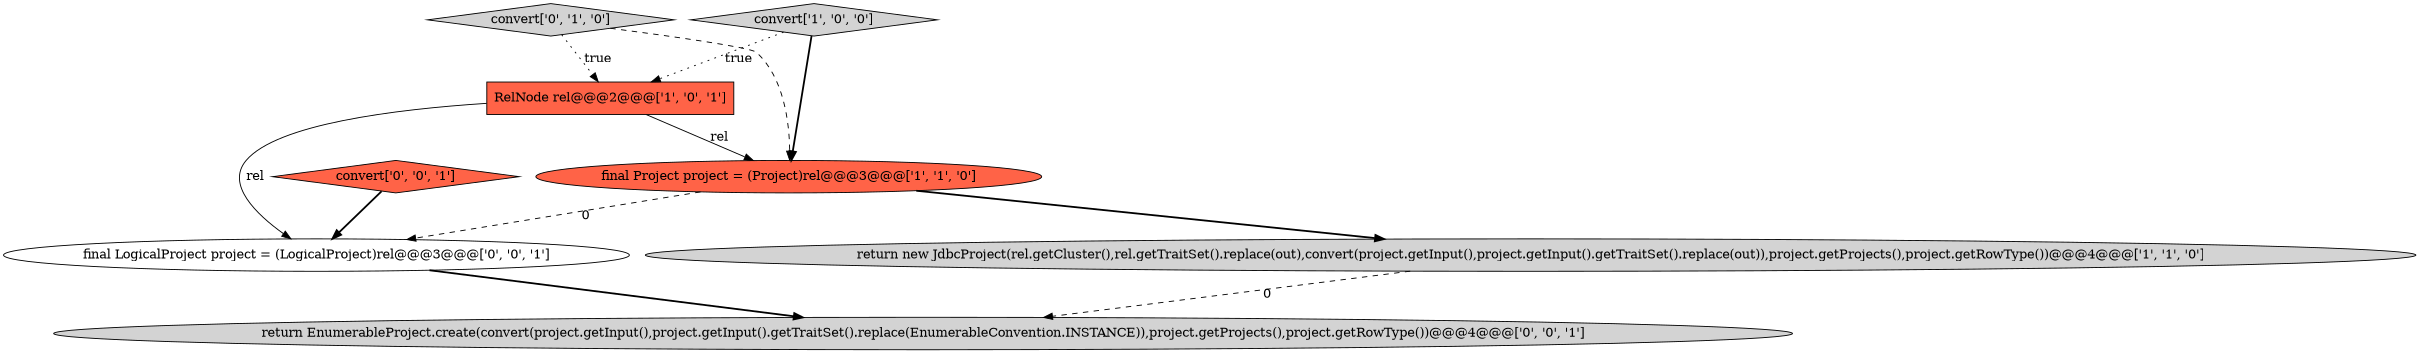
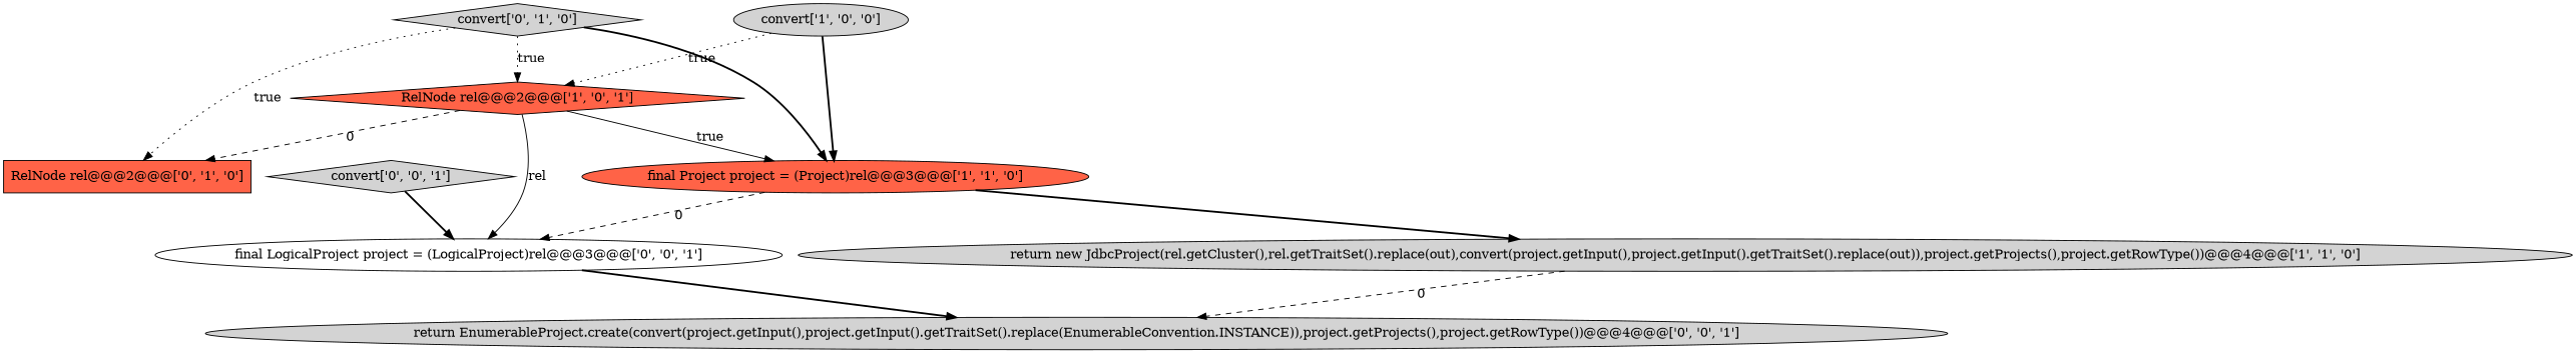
  digraph {
    fontname="DejaVu Serif"
    node [fillcolor=lightgray fontname="DejaVu Serif" shape=ellipse style=filled]
    edge [fontname="DejaVu Serif" style=bold]
-   n1 [fillcolor=tomato label="convert['0', '0', '1']" shape=diamond]
+   n1 [label="convert['0', '0', '1']" shape=diamond]
    n2 [fillcolor=white label="final LogicalProject project = (LogicalProject)rel@@@3@@@['0', '0', '1']"]
-   n3 [fillcolor=tomato label="RelNode rel@@@2@@@['1', '0', '1']" shape=box]
+   n3 [fillcolor=tomato label="RelNode rel@@@2@@@['1', '0', '1']" shape=diamond]
+   n4 [fillcolor=tomato label="RelNode rel@@@2@@@['0', '1', '0']" shape=box]
    n5 [fillcolor=tomato label="final Project project = (Project)rel@@@3@@@['1', '1', '0']"]
    n6 [label="return EnumerableProject.create(convert(project.getInput(),project.getInput().getTraitSet().replace(EnumerableConvention.INSTANCE)),project.getProjects(),project.getRowType())@@@4@@@['0', '0', '1']"]
    n7 [label="return new JdbcProject(rel.getCluster(),rel.getTraitSet().replace(out),convert(project.getInput(),project.getInput().getTraitSet().replace(out)),project.getProjects(),project.getRowType())@@@4@@@['1', '1', '0']"]
    n8 [label="convert['0', '1', '0']" shape=diamond]
-   n9 [label="convert['1', '0', '0']" shape=diamond]
+   n9 [label="convert['1', '0', '0']"]
    n1 -> n2
    n2 -> n6
    n3 -> n2 [label=rel style=solid]
-   n3 -> n5 [label=rel style=solid]
+   n3 -> n4 [label=0 style=dashed]
+   n3 -> n5 [label=true style=solid]
    n5 -> n2 [label=0 style=dashed]
    n5 -> n7
    n7 -> n6 [label=0 style=dashed]
    n8 -> n3 [label=true style=dotted]
-   n8 -> n5 [style=dashed]
+   n8 -> n4 [label=true style=dotted]
+   n8 -> n5
    n9 -> n3 [label=true style=dotted]
    n9 -> n5
  }
